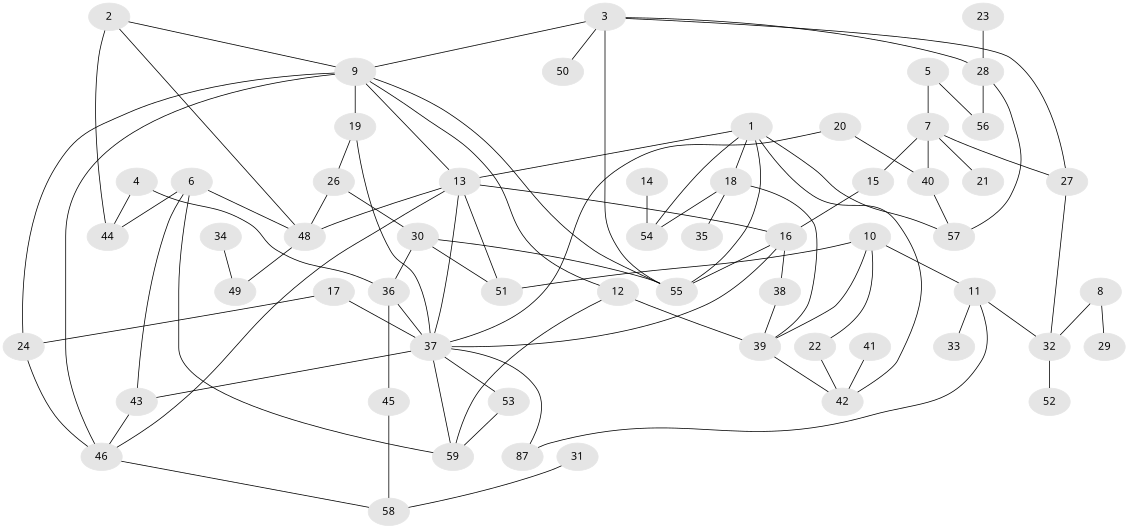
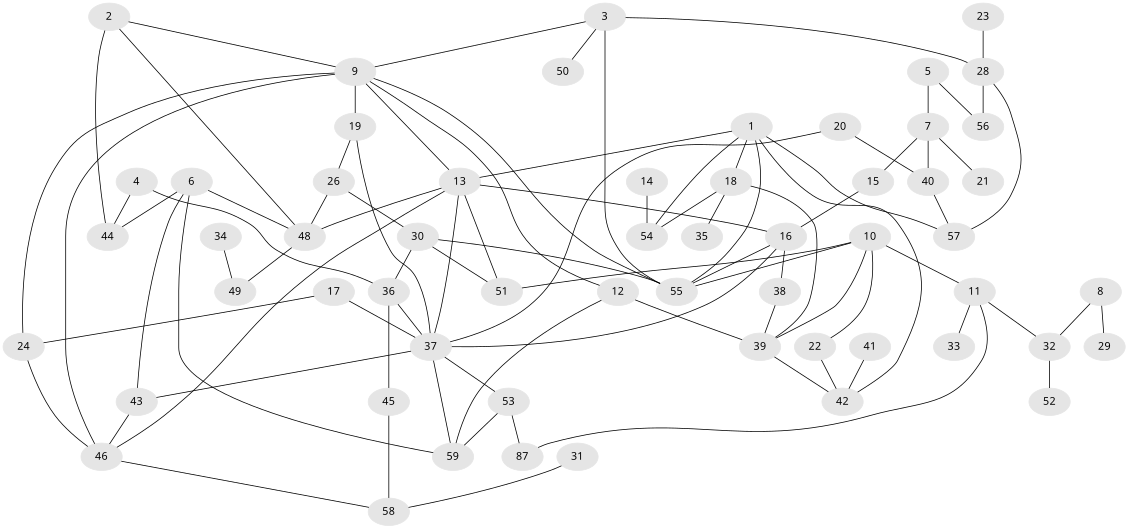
  graph {
    fontname="Noto Sans"
    node [color=gray90 fontname="Noto Sans" style=filled]
    edge [fontname="Noto Sans" weight=1.0]
    1
    13
    18
    42
    54
    55
    57
    48
    46
    51
    16
    37
    39
    35
    2
    9
    44
    12
    19
    24
    49
    3
-   27
    28
    50
    32
    56
    4
    36
    45
    5
    7
    15
    21
    40
    6
    43
    59
    8
    29
    52
    38
    26
    58
    10
    11
    22
    33
    n49 [label=87]
    53
    14
    17
    30
    20
    23
    31
    34
    41
    1 -- 13
    1 -- 18
    1 -- 42
    1 -- 54
    1 -- 55
    1 -- 57
    13 -- 48
    13 -- 46
    13 -- 51
    13 -- 16
    13 -- 37
    18 -- 54
    18 -- 39
    18 -- 35
    48 -- 49
    46 -- 58
    16 -- 55
    16 -- 37 [weight=2.0]
    16 -- 38
    37 -- 43
    37 -- 59
-   37 -- n49
+   53 -- n49
    37 -- 53
    39 -- 42
    2 -- 48
    2 -- 9
    2 -- 44
    9 -- 13
    9 -- 55
    9 -- 46 [weight=2.0]
    9 -- 12
    9 -- 19
    9 -- 24
    12 -- 39
    12 -- 59
    19 -- 37
    19 -- 26
    24 -- 46
    3 -- 55
    3 -- 9
-   3 -- 27
    3 -- 28
    3 -- 50
-   27 -- 32
    28 -- 57
    28 -- 56
    32 -- 52
    4 -- 44
    4 -- 36
    36 -- 37
    36 -- 45
    45 -- 58
    5 -- 56
    5 -- 7
-   7 -- 27
    7 -- 15
    7 -- 21
    7 -- 40
    15 -- 16
    40 -- 57
    6 -- 48
    6 -- 44
    6 -- 43
    6 -- 59
    43 -- 46
    8 -- 32
    8 -- 29
    38 -- 39
    26 -- 48
    26 -- 30
+   10 -- 55
    10 -- 51
    10 -- 39
    10 -- 11
    10 -- 22
    11 -- 32
    11 -- 33
    11 -- n49
    22 -- 42
    53 -- 59
    14 -- 54
    17 -- 37 [weight=2.0]
    17 -- 24
    30 -- 55
    30 -- 51
    30 -- 36
    20 -- 37
    20 -- 40
    23 -- 28
    31 -- 58
    34 -- 49
    41 -- 42
  }
